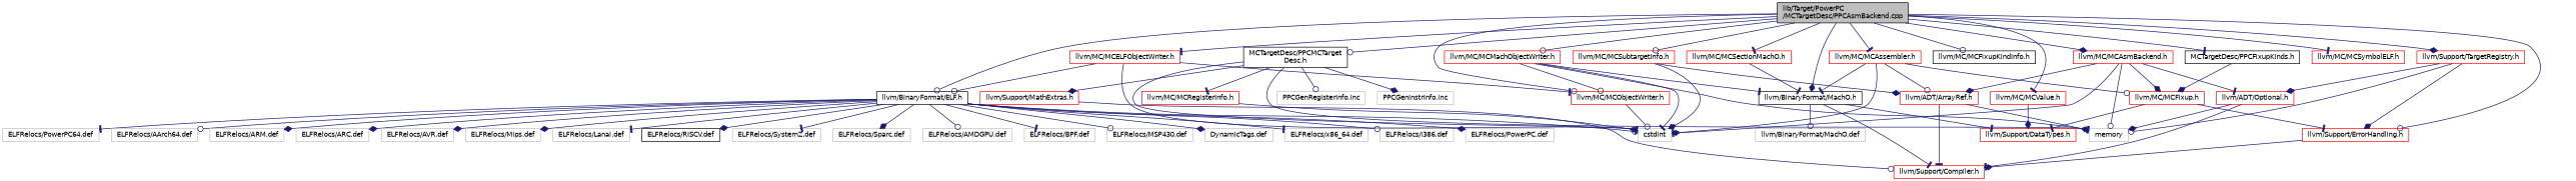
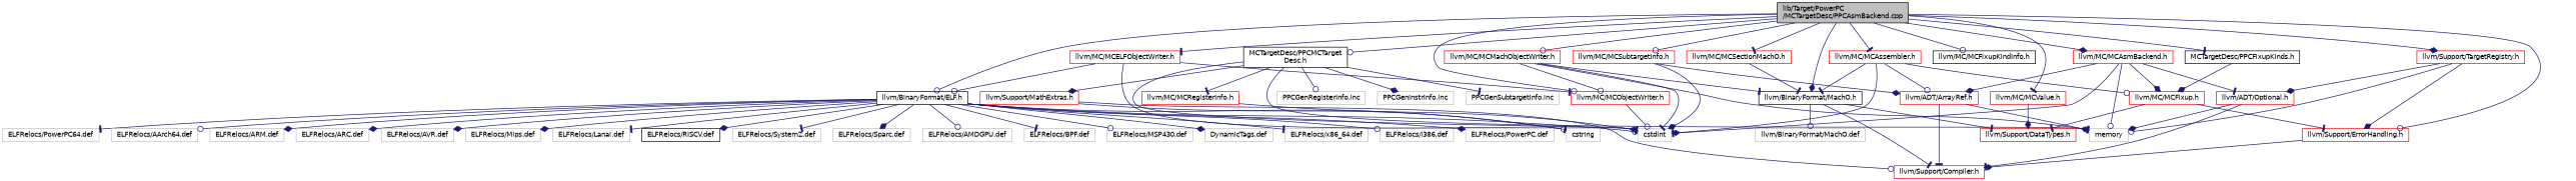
  digraph {
    node [color=grey75 fontname=Helvetica fontsize=10 shape=box]
    edge [arrowhead=tee color=midnightblue fontname=Helvetica fontsize=10 labelfontname=Helvetica labelfontsize=10 style=solid]
    n1 [color=black fillcolor=grey75 fontcolor=black height=0.2 label="lib/Target/PowerPC\l/MCTargetDesc/PPCAsmBackend.cpp" style=filled width=0.4]
    n2 [color=black height=0.2 label="MCTargetDesc/PPCFixupKinds.h" width=0.4]
    n3 [color=red height=0.2 label="llvm/Support/ErrorHandling.h" width=0.4]
    n4 [color=black height=0.2 label="MCTargetDesc/PPCMCTarget\lDesc.h" width=0.4]
    n5 [color=black height=0.2 label="llvm/BinaryFormat/ELF.h" width=0.4]
    n6 [color=black height=0.2 label="llvm/BinaryFormat/MachO.h" width=0.4]
    n7 [color=red height=0.2 label="llvm/MC/MCAsmBackend.h" width=0.4]
    n8 [color=red height=0.2 label="llvm/MC/MCAssembler.h" width=0.4]
    n9 [color=red height=0.2 label="llvm/MC/MCELFObjectWriter.h" width=0.4]
    n10 [color=red height=0.2 label="llvm/MC/MCObjectWriter.h" width=0.4]
    n11 [color=black height=0.2 label="llvm/MC/MCFixupKindInfo.h" width=0.4]
    n12 [color=red height=0.2 label="llvm/MC/MCMachObjectWriter.h" width=0.4]
    n13 [color=red height=0.2 label="llvm/MC/MCSectionMachO.h" width=0.4]
    n14 [color=red height=0.2 label="llvm/MC/MCSubtargetInfo.h" width=0.4]
-   n15 [color=red height=0.2 label="llvm/MC/MCSymbolELF.h" width=0.4]
    n16 [color=red height=0.2 label="llvm/MC/MCValue.h" width=0.4]
    n17 [color=red height=0.2 label="llvm/Support/TargetRegistry.h" width=0.4]
    n18 [color=red height=0.2 label="llvm/MC/MCFixup.h" width=0.4]
    n19 [color=red height=0.2 label="llvm/Support/Compiler.h" width=0.4]
    n20 [color=red height=0.2 label="llvm/MC/MCRegisterInfo.h" width=0.4]
    n21 [height=0.2 label=cstdint width=0.4]
    n22 [color=red height=0.2 label="llvm/Support/MathExtras.h" width=0.4]
    n23 [height=0.2 label=memory width=0.4]
    n24 [height=0.2 label="PPCGenRegisterInfo.inc" width=0.4]
    n25 [height=0.2 label="PPCGenInstrInfo.inc" width=0.4]
+   n26 [height=0.2 label="PPCGenSubtargetInfo.inc" width=0.4]
+   n27 [height=0.2 label=cstring width=0.4]
    n28 [height=0.2 label="ELFRelocs/x86_64.def" width=0.4]
    n29 [height=0.2 label="ELFRelocs/i386.def" width=0.4]
    n30 [height=0.2 label="ELFRelocs/PowerPC.def" width=0.4]
    n31 [height=0.2 label="ELFRelocs/PowerPC64.def" width=0.4]
    n32 [height=0.2 label="ELFRelocs/AArch64.def" width=0.4]
    n33 [height=0.2 label="ELFRelocs/ARM.def" width=0.4]
    n34 [height=0.2 label="ELFRelocs/ARC.def" width=0.4]
    n35 [height=0.2 label="ELFRelocs/AVR.def" width=0.4]
    n36 [height=0.2 label="ELFRelocs/Mips.def" width=0.4]
    n37 [height=0.2 label="ELFRelocs/Lanai.def" width=0.4]
    n38 [color=black height=0.2 label="ELFRelocs/RISCV.def" width=0.4]
    n39 [height=0.2 label="ELFRelocs/SystemZ.def" width=0.4]
    n40 [height=0.2 label="ELFRelocs/Sparc.def" width=0.4]
    n41 [height=0.2 label="ELFRelocs/AMDGPU.def" width=0.4]
    n42 [height=0.2 label="ELFRelocs/BPF.def" width=0.4]
    n43 [height=0.2 label="ELFRelocs/MSP430.def" width=0.4]
    n44 [height=0.2 label="DynamicTags.def" width=0.4]
    n45 [color=red height=0.2 label="llvm/Support/DataTypes.h" width=0.4]
    n46 [height=0.2 label="llvm/BinaryFormat/MachO.def" width=0.4]
    n47 [color=red height=0.2 label="llvm/ADT/ArrayRef.h" width=0.4]
    n48 [color=red height=0.2 label="llvm/ADT/Optional.h" width=0.4]
    n1 -> n2
    n1 -> n3 [arrowhead=odot]
    n1 -> n4 [arrowhead=odot]
    n1 -> n5 [arrowhead=odot]
    n1 -> n6 [arrowhead=diamond]
    n1 -> n7 [arrowhead=diamond]
    n1 -> n8
    n1 -> n9
    n1 -> n10 [arrowhead=odot]
    n1 -> n11 [arrowhead=odot]
    n1 -> n12 [arrowhead=odot]
    n1 -> n13
    n1 -> n14 [arrowhead=odot]
-   n1 -> n15
    n1 -> n16
    n1 -> n17 [arrowhead=diamond]
    n2 -> n18 [arrowhead=diamond]
    n3 -> n19 [arrowhead=diamond]
    n4 -> n20
    n4 -> n21 [arrowhead=diamond]
    n4 -> n22 [arrowhead=diamond]
    n4 -> n23
    n4 -> n24 [arrowhead=odot]
    n4 -> n25 [arrowhead=diamond]
+   n4 -> n26
    n5 -> n21 [arrowhead=odot]
+   n5 -> n27 [arrowhead=odot]
    n5 -> n28
    n5 -> n29 [arrowhead=odot]
    n5 -> n30 [arrowhead=diamond]
    n5 -> n31
    n5 -> n32 [arrowhead=odot]
    n5 -> n33 [arrowhead=diamond]
    n5 -> n34 [arrowhead=diamond]
    n5 -> n35 [arrowhead=diamond]
    n5 -> n36 [arrowhead=diamond]
    n5 -> n37
    n5 -> n38 [arrowhead=diamond]
    n5 -> n39
    n5 -> n40 [arrowhead=diamond]
    n5 -> n41 [arrowhead=odot]
    n5 -> n42
    n5 -> n43 [arrowhead=odot]
    n5 -> n44 [arrowhead=diamond]
    n6 -> n19
    n6 -> n45
    n6 -> n46 [arrowhead=odot]
    n7 -> n18 [arrowhead=diamond]
    n7 -> n21
    n7 -> n23 [arrowhead=odot]
    n7 -> n47 [arrowhead=diamond]
    n7 -> n48
    n8 -> n6
    n8 -> n18 [arrowhead=odot]
    n8 -> n21 [arrowhead=diamond]
    n8 -> n47 [arrowhead=odot]
    n9 -> n5 [arrowhead=odot]
    n9 -> n10
    n9 -> n21
    n10 -> n21 [arrowhead=odot]
    n12 -> n6
    n12 -> n10 [arrowhead=odot]
    n12 -> n21
    n12 -> n23
    n13 -> n6
    n14 -> n21 [arrowhead=diamond]
    n14 -> n47 [arrowhead=diamond]
    n16 -> n45 [arrowhead=diamond]
    n17 -> n3 [arrowhead=diamond]
    n17 -> n23 [arrowhead=odot]
    n17 -> n48 [arrowhead=diamond]
    n18 -> n3
    n18 -> n45
    n20 -> n21
    n22 -> n19 [arrowhead=odot]
+   n22 -> n27
    n47 -> n19
    n47 -> n23 [arrowhead=diamond]
    n48 -> n19
    n48 -> n23 [arrowhead=diamond]
  }
